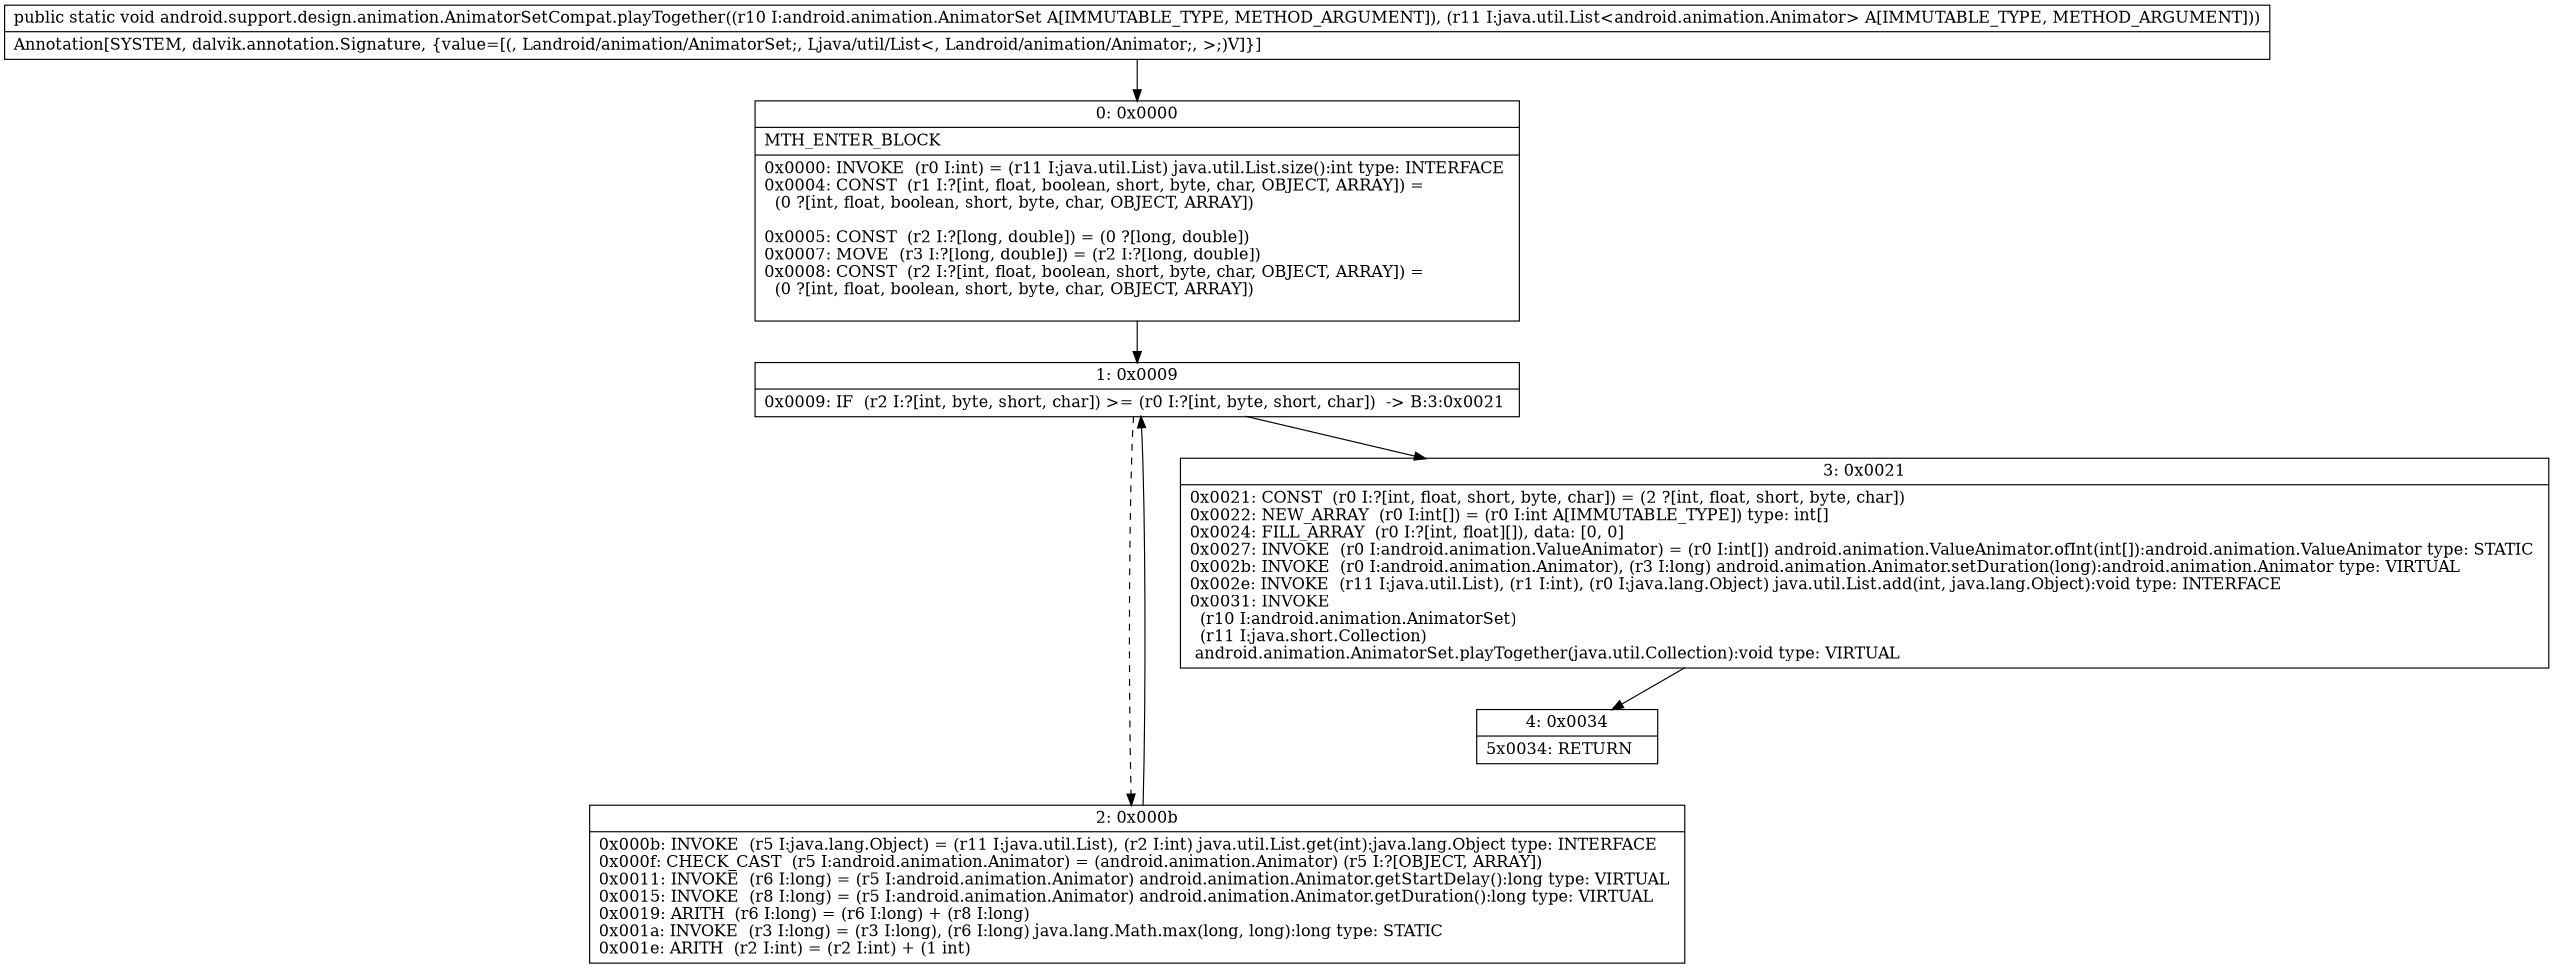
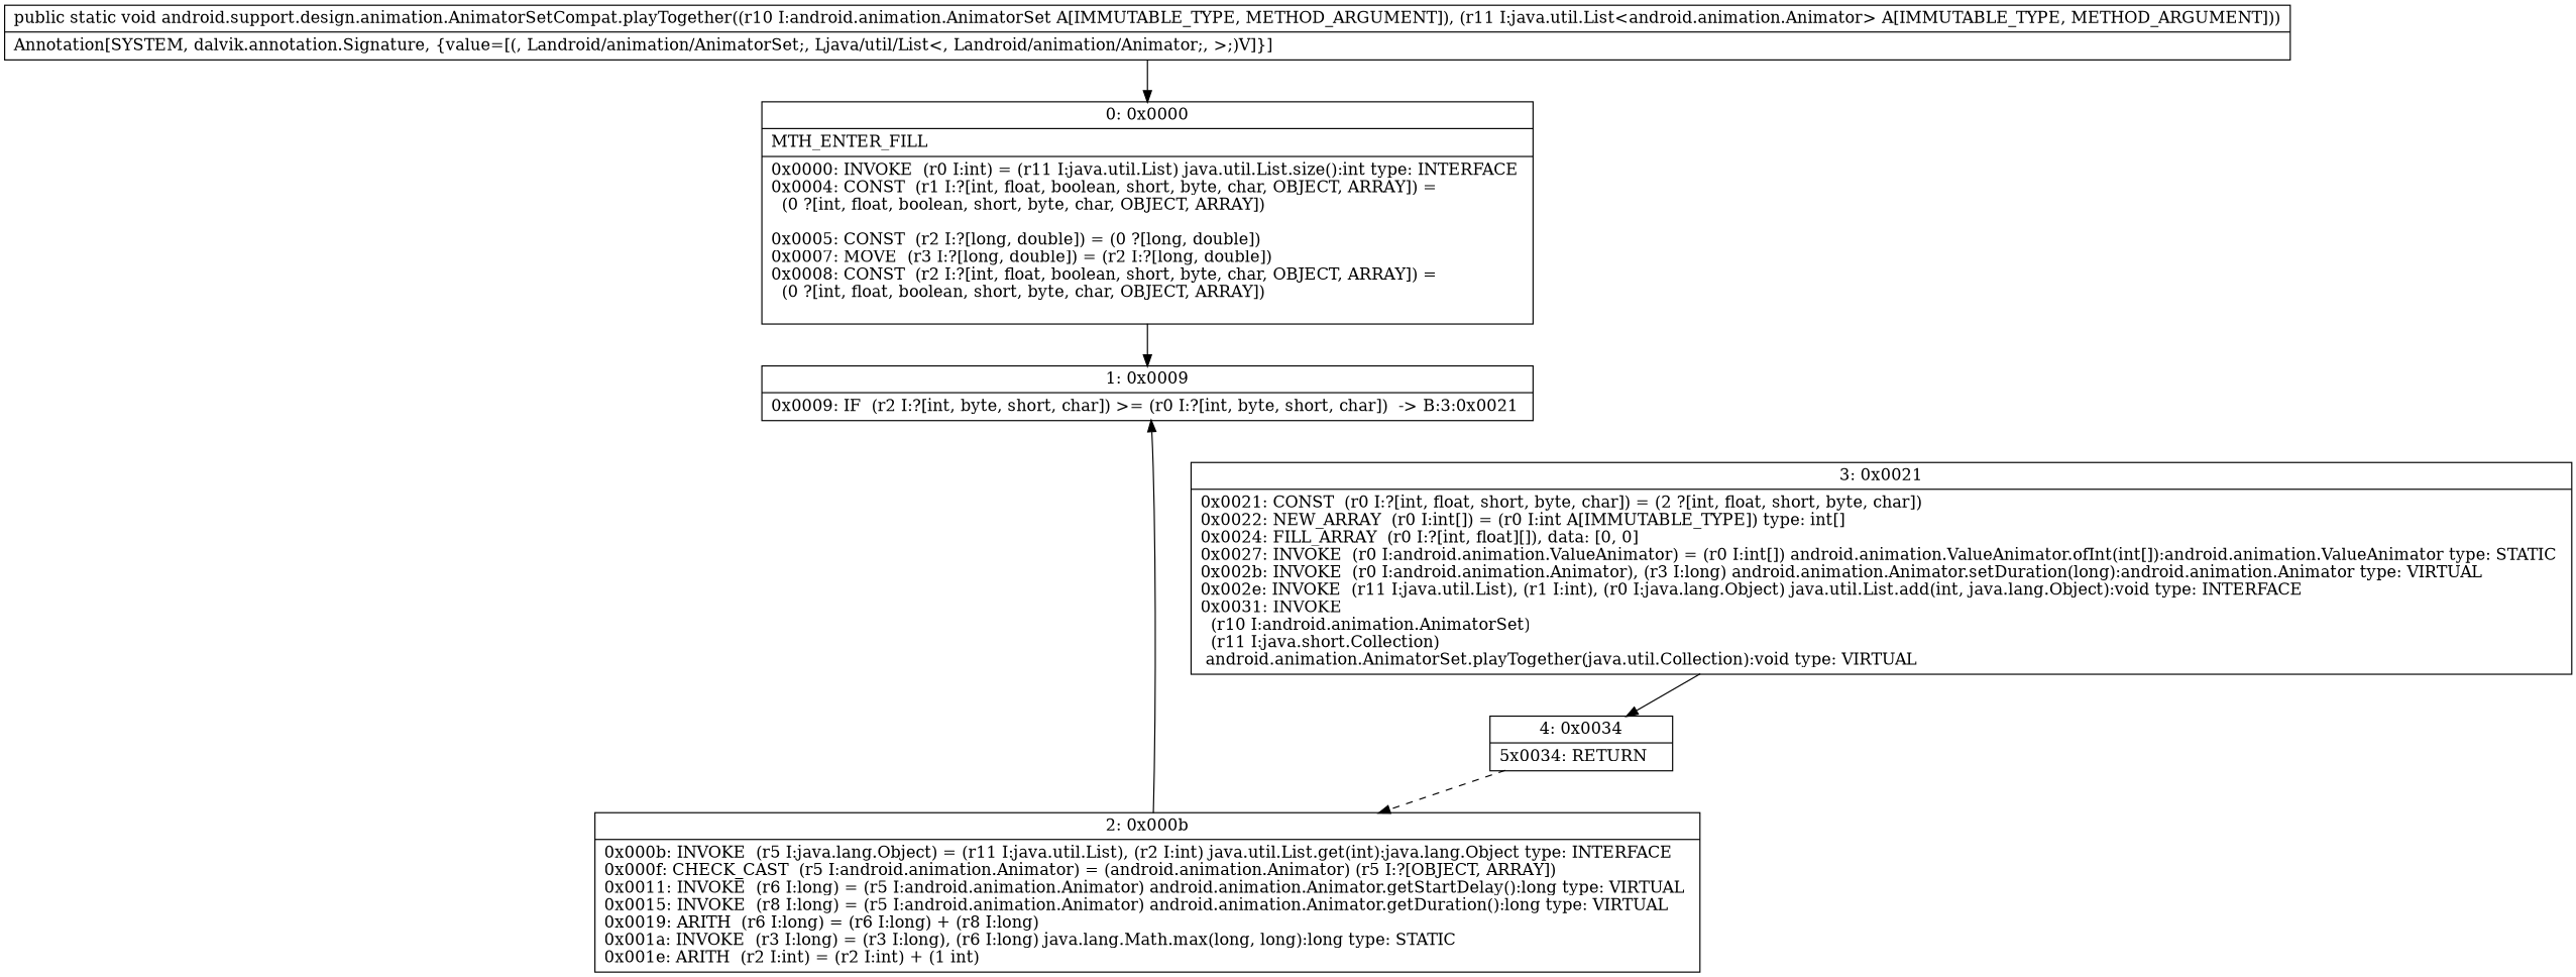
  digraph {
    node [shape=record]
-   n1 [label="{0\:\ 0x0000|MTH_ENTER_BLOCK\l|0x0000: INVOKE  (r0 I:int) = (r11 I:java.util.List) java.util.List.size():int type: INTERFACE \l0x0004: CONST  (r1 I:?[int, float, boolean, short, byte, char, OBJECT, ARRAY]) = \l  (0 ?[int, float, boolean, short, byte, char, OBJECT, ARRAY])\l \l0x0005: CONST  (r2 I:?[long, double]) = (0 ?[long, double]) \l0x0007: MOVE  (r3 I:?[long, double]) = (r2 I:?[long, double]) \l0x0008: CONST  (r2 I:?[int, float, boolean, short, byte, char, OBJECT, ARRAY]) = \l  (0 ?[int, float, boolean, short, byte, char, OBJECT, ARRAY])\l \l}"]
+   n1 [label="{0\:\ 0x0000|MTH_ENTER_FILL\l|0x0000: INVOKE  (r0 I:int) = (r11 I:java.util.List) java.util.List.size():int type: INTERFACE \l0x0004: CONST  (r1 I:?[int, float, boolean, short, byte, char, OBJECT, ARRAY]) = \l  (0 ?[int, float, boolean, short, byte, char, OBJECT, ARRAY])\l \l0x0005: CONST  (r2 I:?[long, double]) = (0 ?[long, double]) \l0x0007: MOVE  (r3 I:?[long, double]) = (r2 I:?[long, double]) \l0x0008: CONST  (r2 I:?[int, float, boolean, short, byte, char, OBJECT, ARRAY]) = \l  (0 ?[int, float, boolean, short, byte, char, OBJECT, ARRAY])\l \l}"]
    n2 [label="{1\:\ 0x0009|0x0009: IF  (r2 I:?[int, byte, short, char]) \>= (r0 I:?[int, byte, short, char])  \-\> B:3:0x0021 \l}"]
    n3 [label="{2\:\ 0x000b|0x000b: INVOKE  (r5 I:java.lang.Object) = (r11 I:java.util.List), (r2 I:int) java.util.List.get(int):java.lang.Object type: INTERFACE \l0x000f: CHECK_CAST  (r5 I:android.animation.Animator) = (android.animation.Animator) (r5 I:?[OBJECT, ARRAY]) \l0x0011: INVOKE  (r6 I:long) = (r5 I:android.animation.Animator) android.animation.Animator.getStartDelay():long type: VIRTUAL \l0x0015: INVOKE  (r8 I:long) = (r5 I:android.animation.Animator) android.animation.Animator.getDuration():long type: VIRTUAL \l0x0019: ARITH  (r6 I:long) = (r6 I:long) + (r8 I:long) \l0x001a: INVOKE  (r3 I:long) = (r3 I:long), (r6 I:long) java.lang.Math.max(long, long):long type: STATIC \l0x001e: ARITH  (r2 I:int) = (r2 I:int) + (1 int) \l}"]
    n4 [label="{3\:\ 0x0021|0x0021: CONST  (r0 I:?[int, float, short, byte, char]) = (2 ?[int, float, short, byte, char]) \l0x0022: NEW_ARRAY  (r0 I:int[]) = (r0 I:int A[IMMUTABLE_TYPE]) type: int[] \l0x0024: FILL_ARRAY  (r0 I:?[int, float][]), data: [0, 0] \l0x0027: INVOKE  (r0 I:android.animation.ValueAnimator) = (r0 I:int[]) android.animation.ValueAnimator.ofInt(int[]):android.animation.ValueAnimator type: STATIC \l0x002b: INVOKE  (r0 I:android.animation.Animator), (r3 I:long) android.animation.Animator.setDuration(long):android.animation.Animator type: VIRTUAL \l0x002e: INVOKE  (r11 I:java.util.List), (r1 I:int), (r0 I:java.lang.Object) java.util.List.add(int, java.lang.Object):void type: INTERFACE \l0x0031: INVOKE  \l  (r10 I:android.animation.AnimatorSet)\l  (r11 I:java.short.Collection)\l android.animation.AnimatorSet.playTogether(java.util.Collection):void type: VIRTUAL \l}"]
    n5 [label="{4\:\ 0x0034|5x0034: RETURN   \l}"]
    n6 [label="{public static void android.support.design.animation.AnimatorSetCompat.playTogether((r10 I:android.animation.AnimatorSet A[IMMUTABLE_TYPE, METHOD_ARGUMENT]), (r11 I:java.util.List\<android.animation.Animator\> A[IMMUTABLE_TYPE, METHOD_ARGUMENT]))  | Annotation[SYSTEM, dalvik.annotation.Signature, \{value=[(, Landroid\/animation\/AnimatorSet;, Ljava\/util\/List\<, Landroid\/animation\/Animator;, \>;)V]\}]\l}"]
    n1 -> n2
-   n2 -> n3 [style=dashed]
-   n2 -> n4
+   n5 -> n3 [style=dashed]
    n3 -> n2
    n4 -> n5
    n6 -> n1
  }
